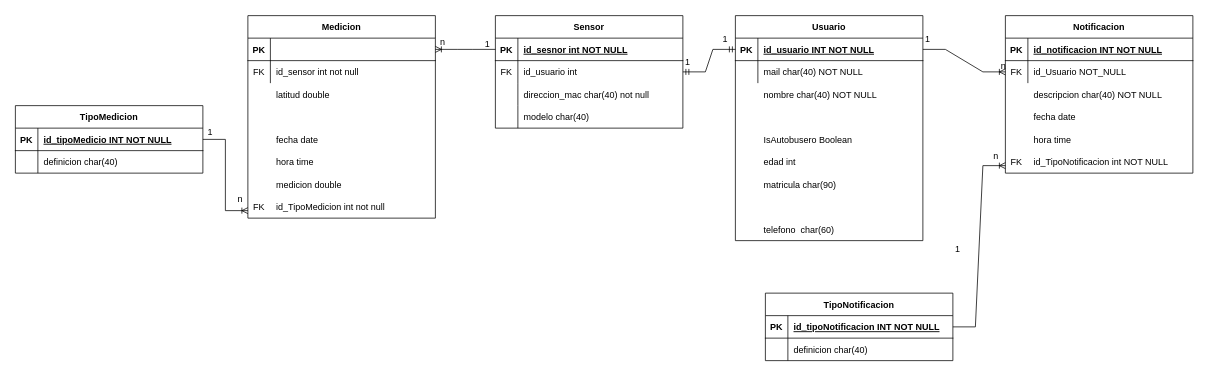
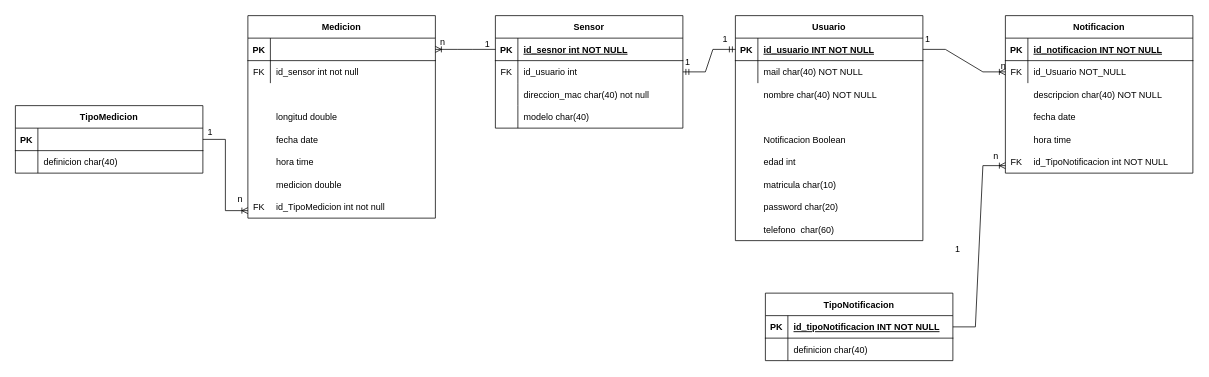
  <mxCell id="0" />
  <mxCell id="1" parent="0" />
  <mxCell id="2" value="Sensor" style="shape=table;startSize=30;container=1;collapsible=1;childLayout=tableLayout;fixedRows=1;rowLines=0;fontStyle=1;align=center;resizeLast=1;" parent="1" vertex="1"><mxGeometry x="660" y="20" width="250" height="150" as="geometry"><mxRectangle x="450" y="120" width="70" height="30" as="alternateBounds" /></mxGeometry></mxCell>
  <mxCell id="3" value="" style="shape=partialRectangle;collapsible=0;dropTarget=0;pointerEvents=0;fillColor=none;points=[[0,0.5],[1,0.5]];portConstraint=eastwest;top=0;left=0;right=0;bottom=1;" parent="2" vertex="1"><mxGeometry y="30" width="250" height="30" as="geometry" /></mxCell>
  <mxCell id="4" value="PK" style="shape=partialRectangle;overflow=hidden;connectable=0;fillColor=none;top=0;left=0;bottom=0;right=0;fontStyle=1;" parent="3" vertex="1"><mxGeometry width="30" height="30" as="geometry"><mxRectangle width="30" height="30" as="alternateBounds" /></mxGeometry></mxCell>
  <mxCell id="5" value="id_sesnor int NOT NULL " style="shape=partialRectangle;overflow=hidden;connectable=0;fillColor=none;top=0;left=0;bottom=0;right=0;align=left;spacingLeft=6;fontStyle=5;" parent="3" vertex="1"><mxGeometry x="30" width="220" height="30" as="geometry"><mxRectangle width="220" height="30" as="alternateBounds" /></mxGeometry></mxCell>
  <mxCell id="6" value="" style="shape=partialRectangle;collapsible=0;dropTarget=0;pointerEvents=0;fillColor=none;points=[[0,0.5],[1,0.5]];portConstraint=eastwest;top=0;left=0;right=0;bottom=0;" parent="2" vertex="1"><mxGeometry y="60" width="250" height="30" as="geometry" /></mxCell>
  <mxCell id="7" value="FK" style="shape=partialRectangle;overflow=hidden;connectable=0;fillColor=none;top=0;left=0;bottom=0;right=0;" parent="6" vertex="1"><mxGeometry width="30" height="30" as="geometry"><mxRectangle width="30" height="30" as="alternateBounds" /></mxGeometry></mxCell>
  <mxCell id="8" value="id_usuario int" style="shape=partialRectangle;overflow=hidden;connectable=0;fillColor=none;top=0;left=0;bottom=0;right=0;align=left;spacingLeft=6;" parent="6" vertex="1"><mxGeometry x="30" width="220" height="30" as="geometry"><mxRectangle width="220" height="30" as="alternateBounds" /></mxGeometry></mxCell>
  <mxCell id="9" value="" style="shape=partialRectangle;collapsible=0;dropTarget=0;pointerEvents=0;fillColor=none;points=[[0,0.5],[1,0.5]];portConstraint=eastwest;top=0;left=0;right=0;bottom=0;" parent="2" vertex="1"><mxGeometry y="90" width="250" height="30" as="geometry" /></mxCell>
  <mxCell id="10" value="" style="shape=partialRectangle;overflow=hidden;connectable=0;fillColor=none;top=0;left=0;bottom=0;right=0;" parent="9" vertex="1"><mxGeometry width="30" height="30" as="geometry"><mxRectangle width="30" height="30" as="alternateBounds" /></mxGeometry></mxCell>
  <mxCell id="11" value="direccion_mac char(40) not null" style="shape=partialRectangle;overflow=hidden;connectable=0;fillColor=none;top=0;left=0;bottom=0;right=0;align=left;spacingLeft=6;" parent="9" vertex="1"><mxGeometry x="30" width="220" height="30" as="geometry"><mxRectangle width="220" height="30" as="alternateBounds" /></mxGeometry></mxCell>
  <mxCell id="12" value="" style="shape=partialRectangle;collapsible=0;dropTarget=0;pointerEvents=0;fillColor=none;points=[[0,0.5],[1,0.5]];portConstraint=eastwest;top=0;left=0;right=0;bottom=0;" parent="2" vertex="1"><mxGeometry y="120" width="250" height="30" as="geometry" /></mxCell>
  <mxCell id="13" value="" style="shape=partialRectangle;overflow=hidden;connectable=0;fillColor=none;top=0;left=0;bottom=0;right=0;" parent="12" vertex="1"><mxGeometry width="30" height="30" as="geometry"><mxRectangle width="30" height="30" as="alternateBounds" /></mxGeometry></mxCell>
  <mxCell id="14" value="" style="shape=partialRectangle;overflow=hidden;connectable=0;fillColor=none;top=0;left=0;bottom=0;right=0;align=left;spacingLeft=6;" parent="12" vertex="1"><mxGeometry x="30" width="220" height="30" as="geometry"><mxRectangle width="220" height="30" as="alternateBounds" /></mxGeometry></mxCell>
  <mxCell id="15" value="Medicion" style="shape=table;startSize=30;container=1;collapsible=1;childLayout=tableLayout;fixedRows=1;rowLines=0;fontStyle=1;align=center;resizeLast=1;" parent="1" vertex="1"><mxGeometry x="330" y="20" width="250" height="270" as="geometry" /></mxCell>
  <mxCell id="16" value="" style="shape=partialRectangle;collapsible=0;dropTarget=0;pointerEvents=0;fillColor=none;points=[[0,0.5],[1,0.5]];portConstraint=eastwest;top=0;left=0;right=0;bottom=1;" parent="15" vertex="1"><mxGeometry y="30" width="250" height="30" as="geometry" /></mxCell>
  <mxCell id="17" value="PK" style="shape=partialRectangle;overflow=hidden;connectable=0;fillColor=none;top=0;left=0;bottom=0;right=0;fontStyle=1;" parent="16" vertex="1"><mxGeometry width="30" height="30" as="geometry"><mxRectangle width="30" height="30" as="alternateBounds" /></mxGeometry></mxCell>
  <mxCell id="18" value="" style="shape=partialRectangle;collapsible=0;dropTarget=0;pointerEvents=0;fillColor=none;points=[[0,0.5],[1,0.5]];portConstraint=eastwest;top=0;left=0;right=0;bottom=0;" parent="15" vertex="1"><mxGeometry y="60" width="250" height="30" as="geometry" /></mxCell>
  <mxCell id="19" value="FK" style="shape=partialRectangle;overflow=hidden;connectable=0;fillColor=none;top=0;left=0;bottom=0;right=0;" parent="18" vertex="1"><mxGeometry width="30" height="30" as="geometry"><mxRectangle width="30" height="30" as="alternateBounds" /></mxGeometry></mxCell>
  <mxCell id="20" value="id_sensor int not null" style="shape=partialRectangle;overflow=hidden;connectable=0;fillColor=none;top=0;left=0;bottom=0;right=0;align=left;spacingLeft=6;" parent="18" vertex="1"><mxGeometry x="30" width="220" height="30" as="geometry"><mxRectangle width="220" height="30" as="alternateBounds" /></mxGeometry></mxCell>
  <mxCell id="21" value="Usuario" style="shape=table;startSize=30;container=1;collapsible=1;childLayout=tableLayout;fixedRows=1;rowLines=0;fontStyle=1;align=center;resizeLast=1;" parent="1" vertex="1"><mxGeometry x="980" y="20" width="250" height="300" as="geometry" /></mxCell>
  <mxCell id="22" value="" style="shape=partialRectangle;collapsible=0;dropTarget=0;pointerEvents=0;fillColor=none;points=[[0,0.5],[1,0.5]];portConstraint=eastwest;top=0;left=0;right=0;bottom=1;" parent="21" vertex="1"><mxGeometry y="30" width="250" height="30" as="geometry" /></mxCell>
  <mxCell id="23" value="PK" style="shape=partialRectangle;overflow=hidden;connectable=0;fillColor=none;top=0;left=0;bottom=0;right=0;fontStyle=1;" parent="22" vertex="1"><mxGeometry width="30" height="30" as="geometry"><mxRectangle width="30" height="30" as="alternateBounds" /></mxGeometry></mxCell>
  <mxCell id="24" value="id_usuario INT NOT NULL" style="shape=partialRectangle;overflow=hidden;connectable=0;fillColor=none;top=0;left=0;bottom=0;right=0;align=left;spacingLeft=6;fontStyle=5;" parent="22" vertex="1"><mxGeometry x="30" width="220" height="30" as="geometry"><mxRectangle width="220" height="30" as="alternateBounds" /></mxGeometry></mxCell>
  <mxCell id="25" value="" style="shape=partialRectangle;collapsible=0;dropTarget=0;pointerEvents=0;fillColor=none;points=[[0,0.5],[1,0.5]];portConstraint=eastwest;top=0;left=0;right=0;bottom=0;" parent="21" vertex="1"><mxGeometry y="60" width="250" height="30" as="geometry" /></mxCell>
  <mxCell id="26" value="" style="shape=partialRectangle;overflow=hidden;connectable=0;fillColor=none;top=0;left=0;bottom=0;right=0;" parent="25" vertex="1"><mxGeometry width="30" height="30" as="geometry"><mxRectangle width="30" height="30" as="alternateBounds" /></mxGeometry></mxCell>
  <mxCell id="27" value="" style="shape=partialRectangle;overflow=hidden;connectable=0;fillColor=none;top=0;left=0;bottom=0;right=0;align=left;spacingLeft=6;" parent="25" vertex="1"><mxGeometry x="30" width="220" height="30" as="geometry"><mxRectangle width="220" height="30" as="alternateBounds" /></mxGeometry></mxCell>
  <mxCell id="28" value="mail char(40) NOT NULL" style="shape=partialRectangle;overflow=hidden;connectable=0;fillColor=none;top=0;left=0;bottom=0;right=0;align=left;spacingLeft=6;" parent="1" vertex="1"><mxGeometry x="1010" y="80" width="220" height="30" as="geometry"><mxRectangle width="220" height="30" as="alternateBounds" /></mxGeometry></mxCell>
  <mxCell id="29" value="nombre char(40) NOT NULL" style="shape=partialRectangle;overflow=hidden;connectable=0;fillColor=none;top=0;left=0;bottom=0;right=0;align=left;spacingLeft=6;" parent="1" vertex="1"><mxGeometry x="1010" y="110" width="220" height="30" as="geometry"><mxRectangle width="220" height="30" as="alternateBounds" /></mxGeometry></mxCell>
- <mxCell id="30" value="IsAutobusero Boolean" style="shape=partialRectangle;overflow=hidden;connectable=0;fillColor=none;top=0;left=0;bottom=0;right=0;align=left;spacingLeft=6;" parent="1" vertex="1"><mxGeometry x="1010" y="170" width="220" height="30" as="geometry"><mxRectangle width="220" height="30" as="alternateBounds" /></mxGeometry></mxCell>
+ <mxCell id="30" value="Notificacion Boolean" style="shape=partialRectangle;overflow=hidden;connectable=0;fillColor=none;top=0;left=0;bottom=0;right=0;align=left;spacingLeft=6;" parent="1" vertex="1"><mxGeometry x="1010" y="170" width="220" height="30" as="geometry"><mxRectangle width="220" height="30" as="alternateBounds" /></mxGeometry></mxCell>
  <mxCell id="31" value="edad int" style="shape=partialRectangle;overflow=hidden;connectable=0;fillColor=none;top=0;left=0;bottom=0;right=0;align=left;spacingLeft=6;" parent="1" vertex="1"><mxGeometry x="1010" y="200" width="220" height="30" as="geometry"><mxRectangle width="220" height="30" as="alternateBounds" /></mxGeometry></mxCell>
- <mxCell id="32" value="matricula char(90)" style="shape=partialRectangle;overflow=hidden;connectable=0;fillColor=none;top=0;left=0;bottom=0;right=0;align=left;spacingLeft=6;" parent="1" vertex="1"><mxGeometry x="1010" y="230" width="220" height="30" as="geometry"><mxRectangle width="220" height="30" as="alternateBounds" /></mxGeometry></mxCell>
- <mxCell id="33" value="latitud double" style="shape=partialRectangle;overflow=hidden;connectable=0;fillColor=none;top=0;left=0;bottom=0;right=0;align=left;spacingLeft=6;" parent="1" vertex="1"><mxGeometry x="360" y="110" width="220" height="30" as="geometry"><mxRectangle width="220" height="30" as="alternateBounds" /></mxGeometry></mxCell>
+ <mxCell id="32" value="matricula char(10)" style="shape=partialRectangle;overflow=hidden;connectable=0;fillColor=none;top=0;left=0;bottom=0;right=0;align=left;spacingLeft=6;" parent="1" vertex="1"><mxGeometry x="1010" y="230" width="220" height="30" as="geometry"><mxRectangle width="220" height="30" as="alternateBounds" /></mxGeometry></mxCell>
+ <mxCell id="34" value="longitud double" style="shape=partialRectangle;overflow=hidden;connectable=0;fillColor=none;top=0;left=0;bottom=0;right=0;align=left;spacingLeft=6;" parent="1" vertex="1"><mxGeometry x="360" y="140" width="220" height="30" as="geometry"><mxRectangle width="220" height="30" as="alternateBounds" /></mxGeometry></mxCell>
  <mxCell id="35" value="fecha date" style="shape=partialRectangle;overflow=hidden;connectable=0;fillColor=none;top=0;left=0;bottom=0;right=0;align=left;spacingLeft=6;" parent="1" vertex="1"><mxGeometry x="360" y="170" width="220" height="30" as="geometry"><mxRectangle width="220" height="30" as="alternateBounds" /></mxGeometry></mxCell>
  <mxCell id="36" value="hora time" style="shape=partialRectangle;overflow=hidden;connectable=0;fillColor=none;top=0;left=0;bottom=0;right=0;align=left;spacingLeft=6;" parent="1" vertex="1"><mxGeometry x="360" y="200" width="220" height="30" as="geometry"><mxRectangle width="220" height="30" as="alternateBounds" /></mxGeometry></mxCell>
  <mxCell id="37" value="medicion double" style="shape=partialRectangle;overflow=hidden;connectable=0;fillColor=none;top=0;left=0;bottom=0;right=0;align=left;spacingLeft=6;" parent="1" vertex="1"><mxGeometry x="360" y="230" width="220" height="30" as="geometry"><mxRectangle width="220" height="30" as="alternateBounds" /></mxGeometry></mxCell>
  <mxCell id="38" value="id_TipoMedicion int not null" style="shape=partialRectangle;overflow=hidden;connectable=0;fillColor=none;top=0;left=0;bottom=0;right=0;align=left;spacingLeft=6;" parent="1" vertex="1"><mxGeometry x="360" y="260" width="220" height="30" as="geometry"><mxRectangle width="220" height="30" as="alternateBounds" /></mxGeometry></mxCell>
  <mxCell id="39" value="1" style="text;html=1;strokeColor=none;fillColor=none;align=center;verticalAlign=middle;whiteSpace=wrap;rounded=0;" parent="1" vertex="1"><mxGeometry x="270" y="170" width="20" height="10" as="geometry" /></mxCell>
  <mxCell id="40" value="n" style="text;html=1;strokeColor=none;fillColor=none;align=center;verticalAlign=middle;whiteSpace=wrap;rounded=0;" parent="1" vertex="1"><mxGeometry x="580" y="50" width="20" height="10" as="geometry" /></mxCell>
  <mxCell id="41" value="1" style="resizable=0;html=1;align=right;verticalAlign=bottom;" parent="1" connectable="0" vertex="1"><mxGeometry x="920" y="90" as="geometry" /></mxCell>
  <mxCell id="42" value="TipoMedicion" style="shape=table;startSize=30;container=1;collapsible=1;childLayout=tableLayout;fixedRows=1;rowLines=0;fontStyle=1;align=center;resizeLast=1;" parent="1" vertex="1"><mxGeometry x="20" y="140" width="250" height="90" as="geometry" /></mxCell>
  <mxCell id="43" value="" style="shape=partialRectangle;collapsible=0;dropTarget=0;pointerEvents=0;fillColor=none;points=[[0,0.5],[1,0.5]];portConstraint=eastwest;top=0;left=0;right=0;bottom=1;" parent="42" vertex="1"><mxGeometry y="30" width="250" height="30" as="geometry" /></mxCell>
  <mxCell id="44" value="PK" style="shape=partialRectangle;overflow=hidden;connectable=0;fillColor=none;top=0;left=0;bottom=0;right=0;fontStyle=1;" parent="43" vertex="1"><mxGeometry width="30" height="30" as="geometry"><mxRectangle width="30" height="30" as="alternateBounds" /></mxGeometry></mxCell>
- <mxCell id="45" value="id_tipoMedicio INT NOT NULL" style="shape=partialRectangle;overflow=hidden;connectable=0;fillColor=none;top=0;left=0;bottom=0;right=0;align=left;spacingLeft=6;fontStyle=5;" parent="43" vertex="1"><mxGeometry x="30" width="220" height="30" as="geometry"><mxRectangle width="220" height="30" as="alternateBounds" /></mxGeometry></mxCell>
  <mxCell id="46" value="" style="shape=partialRectangle;collapsible=0;dropTarget=0;pointerEvents=0;fillColor=none;points=[[0,0.5],[1,0.5]];portConstraint=eastwest;top=0;left=0;right=0;bottom=0;" parent="42" vertex="1"><mxGeometry y="60" width="250" height="30" as="geometry" /></mxCell>
  <mxCell id="47" value="" style="shape=partialRectangle;overflow=hidden;connectable=0;fillColor=none;top=0;left=0;bottom=0;right=0;" parent="46" vertex="1"><mxGeometry width="30" height="30" as="geometry"><mxRectangle width="30" height="30" as="alternateBounds" /></mxGeometry></mxCell>
  <mxCell id="48" value="" style="shape=partialRectangle;overflow=hidden;connectable=0;fillColor=none;top=0;left=0;bottom=0;right=0;align=left;spacingLeft=6;" parent="46" vertex="1"><mxGeometry x="30" width="220" height="30" as="geometry"><mxRectangle width="220" height="30" as="alternateBounds" /></mxGeometry></mxCell>
  <mxCell id="49" value="definicion char(40)" style="shape=partialRectangle;overflow=hidden;connectable=0;fillColor=none;top=0;left=0;bottom=0;right=0;align=left;spacingLeft=6;" parent="1" vertex="1"><mxGeometry x="50" y="200" width="220" height="30" as="geometry"><mxRectangle width="220" height="30" as="alternateBounds" /></mxGeometry></mxCell>
  <mxCell id="50" value="FK" style="shape=partialRectangle;overflow=hidden;connectable=0;fillColor=none;top=0;left=0;bottom=0;right=0;" parent="1" vertex="1"><mxGeometry x="330" y="260" width="30" height="30" as="geometry"><mxRectangle width="30" height="30" as="alternateBounds" /></mxGeometry></mxCell>
  <mxCell id="51" value="Notificacion" style="shape=table;startSize=30;container=1;collapsible=1;childLayout=tableLayout;fixedRows=1;rowLines=0;fontStyle=1;align=center;resizeLast=1;" parent="1" vertex="1"><mxGeometry x="1340" y="20" width="250" height="210" as="geometry" /></mxCell>
  <mxCell id="52" value="" style="shape=partialRectangle;collapsible=0;dropTarget=0;pointerEvents=0;fillColor=none;points=[[0,0.5],[1,0.5]];portConstraint=eastwest;top=0;left=0;right=0;bottom=1;" parent="51" vertex="1"><mxGeometry y="30" width="250" height="30" as="geometry" /></mxCell>
  <mxCell id="53" value="PK" style="shape=partialRectangle;overflow=hidden;connectable=0;fillColor=none;top=0;left=0;bottom=0;right=0;fontStyle=1;" parent="52" vertex="1"><mxGeometry width="30" height="30" as="geometry"><mxRectangle width="30" height="30" as="alternateBounds" /></mxGeometry></mxCell>
  <mxCell id="54" value="id_notificacion INT NOT NULL" style="shape=partialRectangle;overflow=hidden;connectable=0;fillColor=none;top=0;left=0;bottom=0;right=0;align=left;spacingLeft=6;fontStyle=5;" parent="52" vertex="1"><mxGeometry x="30" width="220" height="30" as="geometry"><mxRectangle width="220" height="30" as="alternateBounds" /></mxGeometry></mxCell>
  <mxCell id="55" value="" style="shape=partialRectangle;collapsible=0;dropTarget=0;pointerEvents=0;fillColor=none;points=[[0,0.5],[1,0.5]];portConstraint=eastwest;top=0;left=0;right=0;bottom=0;" parent="51" vertex="1"><mxGeometry y="60" width="250" height="30" as="geometry" /></mxCell>
  <mxCell id="56" value="FK" style="shape=partialRectangle;overflow=hidden;connectable=0;fillColor=none;top=0;left=0;bottom=0;right=0;" parent="55" vertex="1"><mxGeometry width="30" height="30" as="geometry"><mxRectangle width="30" height="30" as="alternateBounds" /></mxGeometry></mxCell>
  <mxCell id="57" value="" style="shape=partialRectangle;overflow=hidden;connectable=0;fillColor=none;top=0;left=0;bottom=0;right=0;align=left;spacingLeft=6;" parent="55" vertex="1"><mxGeometry x="30" width="220" height="30" as="geometry"><mxRectangle width="220" height="30" as="alternateBounds" /></mxGeometry></mxCell>
  <mxCell id="58" value="id_Usuario NOT_NULL" style="shape=partialRectangle;overflow=hidden;connectable=0;fillColor=none;top=0;left=0;bottom=0;right=0;align=left;spacingLeft=6;" parent="1" vertex="1"><mxGeometry x="1370" y="80" width="220" height="30" as="geometry"><mxRectangle width="220" height="30" as="alternateBounds" /></mxGeometry></mxCell>
  <mxCell id="59" value="fecha date" style="shape=partialRectangle;overflow=hidden;connectable=0;fillColor=none;top=0;left=0;bottom=0;right=0;align=left;spacingLeft=6;" parent="1" vertex="1"><mxGeometry x="1370" y="140" width="220" height="30" as="geometry"><mxRectangle width="220" height="30" as="alternateBounds" /></mxGeometry></mxCell>
  <mxCell id="60" value="hora time" style="shape=partialRectangle;overflow=hidden;connectable=0;fillColor=none;top=0;left=0;bottom=0;right=0;align=left;spacingLeft=6;" parent="1" vertex="1"><mxGeometry x="1370" y="170" width="220" height="30" as="geometry"><mxRectangle width="220" height="30" as="alternateBounds" /></mxGeometry></mxCell>
  <mxCell id="61" value="id_TipoNotificacion int NOT NULL" style="shape=partialRectangle;overflow=hidden;connectable=0;fillColor=none;top=0;left=0;bottom=0;right=0;align=left;spacingLeft=6;" parent="1" vertex="1"><mxGeometry x="1370" y="200" width="220" height="30" as="geometry"><mxRectangle width="220" height="30" as="alternateBounds" /></mxGeometry></mxCell>
  <mxCell id="62" value="modelo char(40)" style="shape=partialRectangle;overflow=hidden;connectable=0;fillColor=none;top=0;left=0;bottom=0;right=0;align=left;spacingLeft=6;" parent="1" vertex="1"><mxGeometry x="690" y="140" width="220" height="30" as="geometry"><mxRectangle width="220" height="30" as="alternateBounds" /></mxGeometry></mxCell>
  <mxCell id="63" value="descripcion char(40) NOT NULL" style="shape=partialRectangle;overflow=hidden;connectable=0;fillColor=none;top=0;left=0;bottom=0;right=0;align=left;spacingLeft=6;" parent="1" vertex="1"><mxGeometry x="1370" y="110" width="220" height="30" as="geometry"><mxRectangle width="220" height="30" as="alternateBounds" /></mxGeometry></mxCell>
  <mxCell id="64" value="TipoNotificacion" style="shape=table;startSize=30;container=1;collapsible=1;childLayout=tableLayout;fixedRows=1;rowLines=0;fontStyle=1;align=center;resizeLast=1;" parent="1" vertex="1"><mxGeometry x="1020" y="390" width="250" height="90" as="geometry" /></mxCell>
  <mxCell id="65" value="" style="shape=partialRectangle;collapsible=0;dropTarget=0;pointerEvents=0;fillColor=none;points=[[0,0.5],[1,0.5]];portConstraint=eastwest;top=0;left=0;right=0;bottom=1;" parent="64" vertex="1"><mxGeometry y="30" width="250" height="30" as="geometry" /></mxCell>
  <mxCell id="66" value="PK" style="shape=partialRectangle;overflow=hidden;connectable=0;fillColor=none;top=0;left=0;bottom=0;right=0;fontStyle=1;" parent="65" vertex="1"><mxGeometry width="30" height="30" as="geometry"><mxRectangle width="30" height="30" as="alternateBounds" /></mxGeometry></mxCell>
  <mxCell id="67" value="id_tipoNotificacion INT NOT NULL" style="shape=partialRectangle;overflow=hidden;connectable=0;fillColor=none;top=0;left=0;bottom=0;right=0;align=left;spacingLeft=6;fontStyle=5;" parent="65" vertex="1"><mxGeometry x="30" width="220" height="30" as="geometry"><mxRectangle width="220" height="30" as="alternateBounds" /></mxGeometry></mxCell>
  <mxCell id="68" value="" style="shape=partialRectangle;collapsible=0;dropTarget=0;pointerEvents=0;fillColor=none;points=[[0,0.5],[1,0.5]];portConstraint=eastwest;top=0;left=0;right=0;bottom=0;" parent="64" vertex="1"><mxGeometry y="60" width="250" height="30" as="geometry" /></mxCell>
  <mxCell id="69" value="" style="shape=partialRectangle;overflow=hidden;connectable=0;fillColor=none;top=0;left=0;bottom=0;right=0;" parent="68" vertex="1"><mxGeometry width="30" height="30" as="geometry"><mxRectangle width="30" height="30" as="alternateBounds" /></mxGeometry></mxCell>
  <mxCell id="70" value="" style="shape=partialRectangle;overflow=hidden;connectable=0;fillColor=none;top=0;left=0;bottom=0;right=0;align=left;spacingLeft=6;" parent="68" vertex="1"><mxGeometry x="30" width="220" height="30" as="geometry"><mxRectangle width="220" height="30" as="alternateBounds" /></mxGeometry></mxCell>
  <mxCell id="71" value="definicion char(40)" style="shape=partialRectangle;overflow=hidden;connectable=0;fillColor=none;top=0;left=0;bottom=0;right=0;align=left;spacingLeft=6;" parent="1" vertex="1"><mxGeometry x="1050" y="450" width="220" height="30" as="geometry"><mxRectangle width="220" height="30" as="alternateBounds" /></mxGeometry></mxCell>
  <mxCell id="72" value="FK" style="shape=partialRectangle;overflow=hidden;connectable=0;fillColor=none;top=0;left=0;bottom=0;right=0;" parent="1" vertex="1"><mxGeometry x="1340" y="200" width="30" height="30" as="geometry"><mxRectangle width="30" height="30" as="alternateBounds" /></mxGeometry></mxCell>
  <mxCell id="73" value="1" style="resizable=0;html=1;align=right;verticalAlign=bottom;" parent="1" connectable="0" vertex="1"><mxGeometry x="1240" y="60" as="geometry" /></mxCell>
  <mxCell id="74" value="n" style="resizable=0;html=1;align=right;verticalAlign=bottom;" parent="1" connectable="0" vertex="1"><mxGeometry x="1360" y="370" as="geometry"><mxPoint x="-29" y="-155" as="offset" /></mxGeometry></mxCell>
  <mxCell id="75" value="" style="edgeStyle=entityRelationEdgeStyle;fontSize=12;html=1;endArrow=ERoneToMany;rounded=0;exitX=1;exitY=0.5;exitDx=0;exitDy=0;" parent="1" source="43" edge="1"><mxGeometry width="100" height="100" relative="1" as="geometry"><mxPoint x="230" y="380" as="sourcePoint" /><mxPoint x="330" y="280" as="targetPoint" /></mxGeometry></mxCell>
  <mxCell id="76" value="" style="edgeStyle=entityRelationEdgeStyle;fontSize=12;html=1;endArrow=ERoneToMany;rounded=0;exitX=0;exitY=0.5;exitDx=0;exitDy=0;entryX=1;entryY=0.5;entryDx=0;entryDy=0;" parent="1" source="3" target="16" edge="1"><mxGeometry width="100" height="100" relative="1" as="geometry"><mxPoint x="610" y="80" as="sourcePoint" /><mxPoint x="670" y="175" as="targetPoint" /></mxGeometry></mxCell>
  <mxCell id="77" value="n" style="text;html=1;strokeColor=none;fillColor=none;align=center;verticalAlign=middle;whiteSpace=wrap;rounded=0;" parent="1" vertex="1"><mxGeometry x="310" y="260" width="20" height="10" as="geometry" /></mxCell>
  <mxCell id="78" value="" style="edgeStyle=entityRelationEdgeStyle;fontSize=12;html=1;endArrow=ERoneToMany;rounded=0;entryX=0;entryY=0.5;entryDx=0;entryDy=0;exitX=1;exitY=0.5;exitDx=0;exitDy=0;" parent="1" source="22" target="55" edge="1"><mxGeometry width="100" height="100" relative="1" as="geometry"><mxPoint x="1240" y="180" as="sourcePoint" /><mxPoint x="1340" y="80" as="targetPoint" /></mxGeometry></mxCell>
  <mxCell id="79" value="" style="edgeStyle=entityRelationEdgeStyle;fontSize=12;html=1;endArrow=ERoneToMany;rounded=0;" parent="1" source="65" edge="1"><mxGeometry width="100" height="100" relative="1" as="geometry"><mxPoint x="1670" y="180" as="sourcePoint" /><mxPoint x="1340" y="220" as="targetPoint" /></mxGeometry></mxCell>
  <mxCell id="80" value="n" style="resizable=0;html=1;align=right;verticalAlign=bottom;" parent="1" connectable="0" vertex="1"><mxGeometry x="1370" y="250" as="geometry"><mxPoint x="-29" y="-155" as="offset" /></mxGeometry></mxCell>
  <mxCell id="81" value="1" style="resizable=0;html=1;align=right;verticalAlign=bottom;" parent="1" connectable="0" vertex="1"><mxGeometry x="1280" y="340" as="geometry" /></mxCell>
  <mxCell id="82" value="" style="edgeStyle=entityRelationEdgeStyle;fontSize=12;html=1;endArrow=ERmandOne;startArrow=ERmandOne;rounded=0;entryX=0;entryY=0.5;entryDx=0;entryDy=0;exitX=1;exitY=0.5;exitDx=0;exitDy=0;" parent="1" source="6" target="22" edge="1"><mxGeometry width="100" height="100" relative="1" as="geometry"><mxPoint x="840" y="310" as="sourcePoint" /><mxPoint x="940" y="210" as="targetPoint" /></mxGeometry></mxCell>
  <mxCell id="83" value="1" style="resizable=0;html=1;align=right;verticalAlign=bottom;" parent="1" connectable="0" vertex="1"><mxGeometry x="970" y="60" as="geometry" /></mxCell>
  <mxCell id="84" value="1" style="resizable=0;html=1;align=right;verticalAlign=bottom;" parent="1" connectable="0" vertex="1"><mxGeometry x="980" y="70" as="geometry"><mxPoint x="-327" y="-4" as="offset" /></mxGeometry></mxCell>
+ <mxCell id="85" value="password char(20)" style="shape=partialRectangle;overflow=hidden;connectable=0;fillColor=none;top=0;left=0;bottom=0;right=0;align=left;spacingLeft=6;" parent="1" vertex="1"><mxGeometry x="1010" y="260" width="220" height="30" as="geometry"><mxRectangle width="220" height="30" as="alternateBounds" /></mxGeometry></mxCell>
  <mxCell id="86" value="telefono  char(60)" style="shape=partialRectangle;overflow=hidden;connectable=0;fillColor=none;top=0;left=0;bottom=0;right=0;align=left;spacingLeft=6;" parent="1" vertex="1"><mxGeometry x="1010" y="290" width="220" height="30" as="geometry"><mxRectangle width="220" height="30" as="alternateBounds" /></mxGeometry></mxCell>
